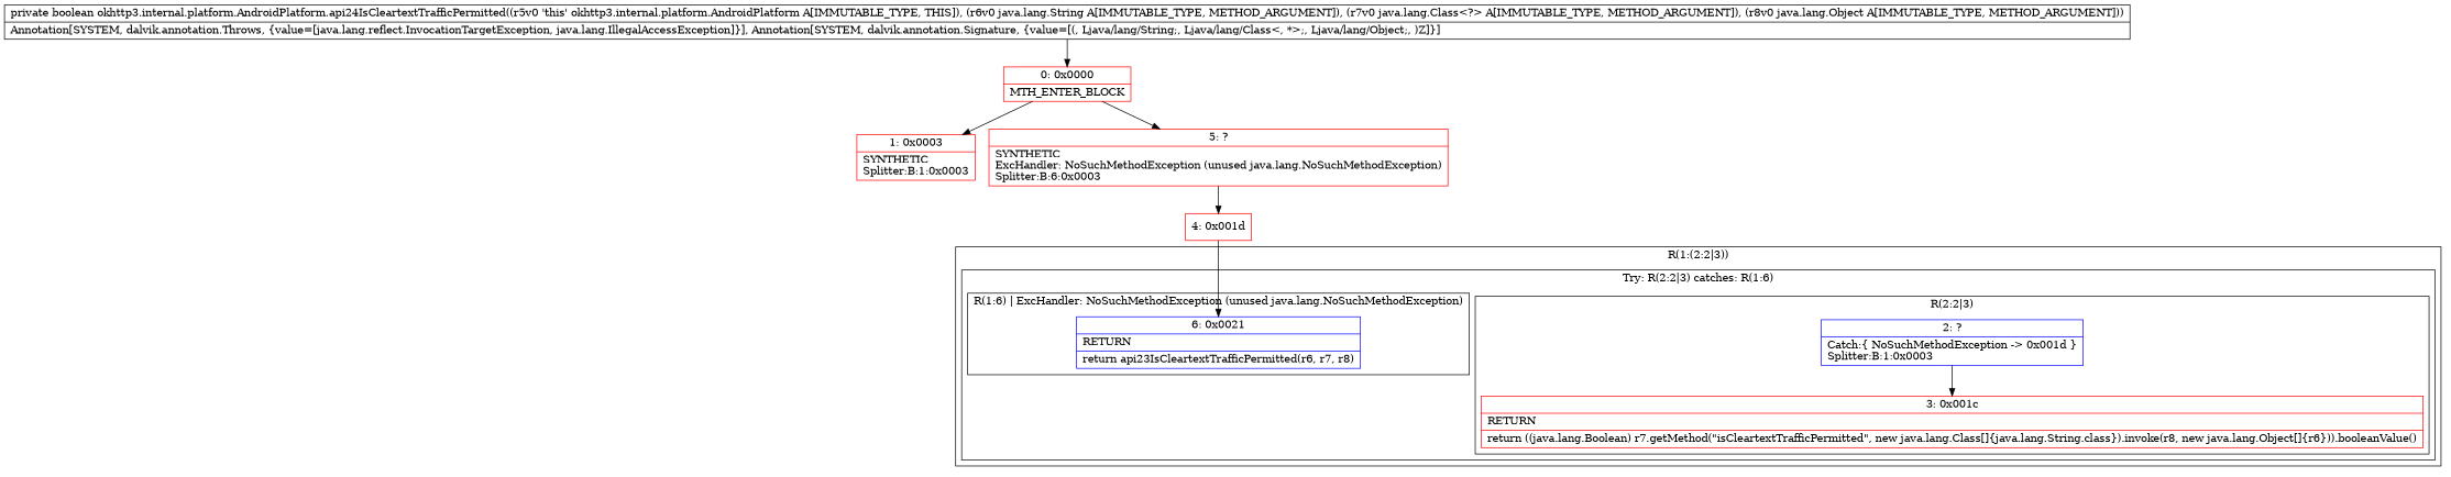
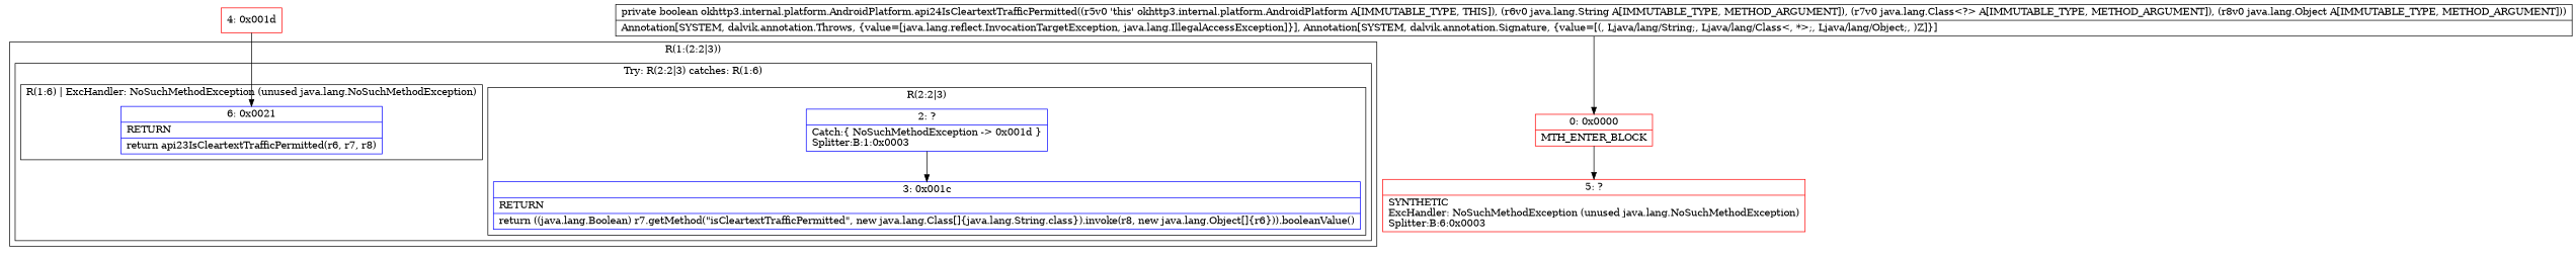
  digraph {
    node [color=red shape=record]
    n1 [color=blue label="{2\:\ ?|Catch:\{ NoSuchMethodException \-\> 0x001d \}\lSplitter:B:1:0x0003\l}"]
-   n2 [label="{3\:\ 0x001c|RETURN\l|return ((java.lang.Boolean) r7.getMethod(\"isCleartextTrafficPermitted\", new java.lang.Class[]\{java.lang.String.class\}).invoke(r8, new java.lang.Object[]\{r6\})).booleanValue()\l}"]
+   n2 [color=blue label="{3\:\ 0x001c|RETURN\l|return ((java.lang.Boolean) r7.getMethod(\"isCleartextTrafficPermitted\", new java.lang.Class[]\{java.lang.String.class\}).invoke(r8, new java.lang.Object[]\{r6\})).booleanValue()\l}"]
    n3 [color=blue label="{6\:\ 0x0021|RETURN\l|return api23IsCleartextTrafficPermitted(r6, r7, r8)\l}"]
    n4 [label="{0\:\ 0x0000|MTH_ENTER_BLOCK\l}"]
-   n5 [label="{1\:\ 0x0003|SYNTHETIC\lSplitter:B:1:0x0003\l}"]
    n6 [label="{5\:\ ?|SYNTHETIC\lExcHandler: NoSuchMethodException (unused java.lang.NoSuchMethodException)\lSplitter:B:6:0x0003\l}"]
    n7 [label="{4\:\ 0x001d}"]
    n8 [label="{private boolean okhttp3.internal.platform.AndroidPlatform.api24IsCleartextTrafficPermitted((r5v0 'this' okhttp3.internal.platform.AndroidPlatform A[IMMUTABLE_TYPE, THIS]), (r6v0 java.lang.String A[IMMUTABLE_TYPE, METHOD_ARGUMENT]), (r7v0 java.lang.Class\<?\> A[IMMUTABLE_TYPE, METHOD_ARGUMENT]), (r8v0 java.lang.Object A[IMMUTABLE_TYPE, METHOD_ARGUMENT]))  | Annotation[SYSTEM, dalvik.annotation.Throws, \{value=[java.lang.reflect.InvocationTargetException, java.lang.IllegalAccessException]\}], Annotation[SYSTEM, dalvik.annotation.Signature, \{value=[(, Ljava\/lang\/String;, Ljava\/lang\/Class\<, *\>;, Ljava\/lang\/Object;, )Z]\}]\l}" color=""]
    subgraph cluster_1 {
      label="R(1:(2:2|3))"
      subgraph cluster_2 {
        label="Try: R(2:2|3) catches: R(1:6)"
        subgraph cluster_3 {
          label="R(2:2|3)"
          n1
          n2
        }
        subgraph cluster_4 {
          label="R(1:6) | ExcHandler: NoSuchMethodException (unused java.lang.NoSuchMethodException)\l"
          n3
        }
      }
    }
    subgraph cluster_5 {
      label="R(1:6) | ExcHandler: NoSuchMethodException (unused java.lang.NoSuchMethodException)\l"
    }
    n1 -> n2
-   n4 -> n5
    n4 -> n6
-   n6 -> n7
    n7 -> n3
    n8 -> n4
  }
